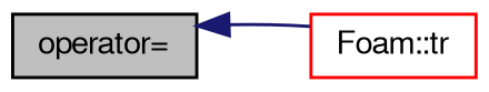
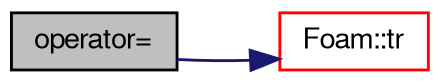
  digraph {
    rankdir=LR
    node [fontname=FreeSans fontsize=10 shape=record]
    n1 [color=black fillcolor=grey75 fontcolor=black height=0.2 label="operator=" style=filled width=0.4]
    n2 [color=red height=0.2 label="Foam::tr" width=0.4]
-   n2 -> n1 [color=midnightblue fontname=FreeSans fontsize=10 labelfontname=FreeSans labelfontsize=10 style=solid]
+   n1 -> n2 [color=midnightblue fontname=FreeSans fontsize=10 labelfontname=FreeSans labelfontsize=10 style=solid]
  }
